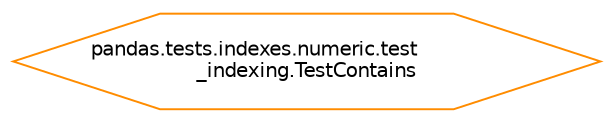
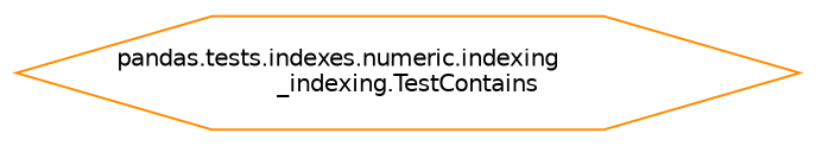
  digraph {
    rankdir=LR
-   n1 [color=darkorange fillcolor=white fontname=Helvetica fontsize=10 height=0.2 label="pandas.tests.indexes.numeric.test\l_indexing.TestContains" shape=hexagon style=filled width=0.4]
+   n1 [color=darkorange fillcolor=white fontname=Helvetica fontsize=10 height=0.2 label="pandas.tests.indexes.numeric.indexing\l_indexing.TestContains" shape=hexagon style=filled width=0.4]
  }
